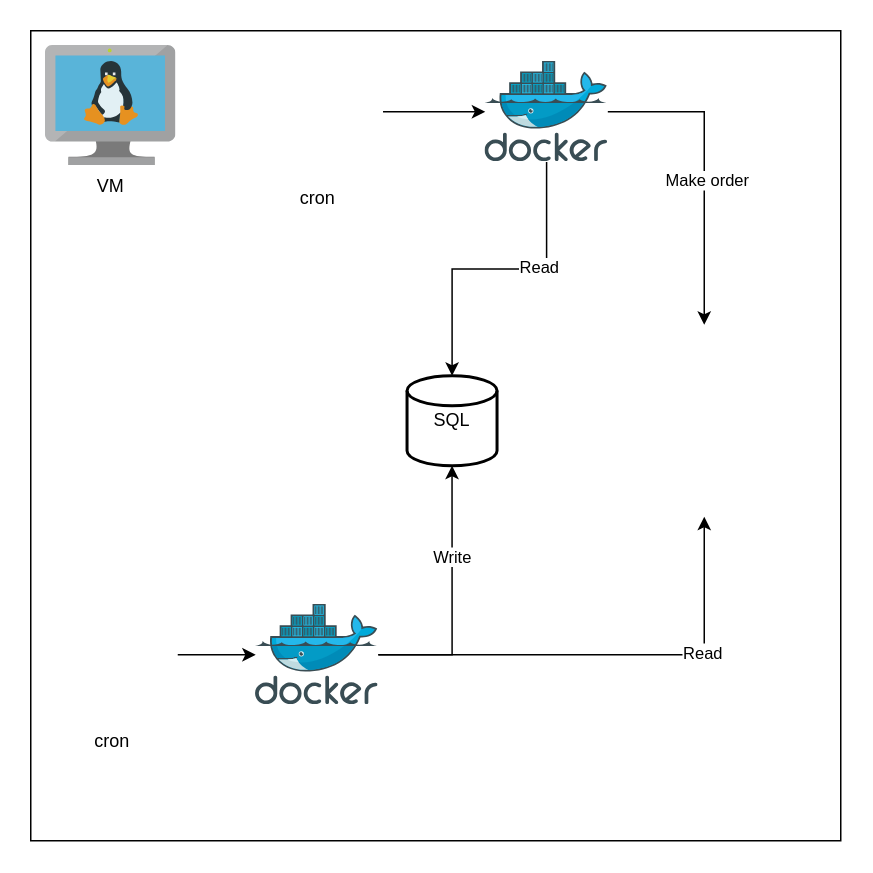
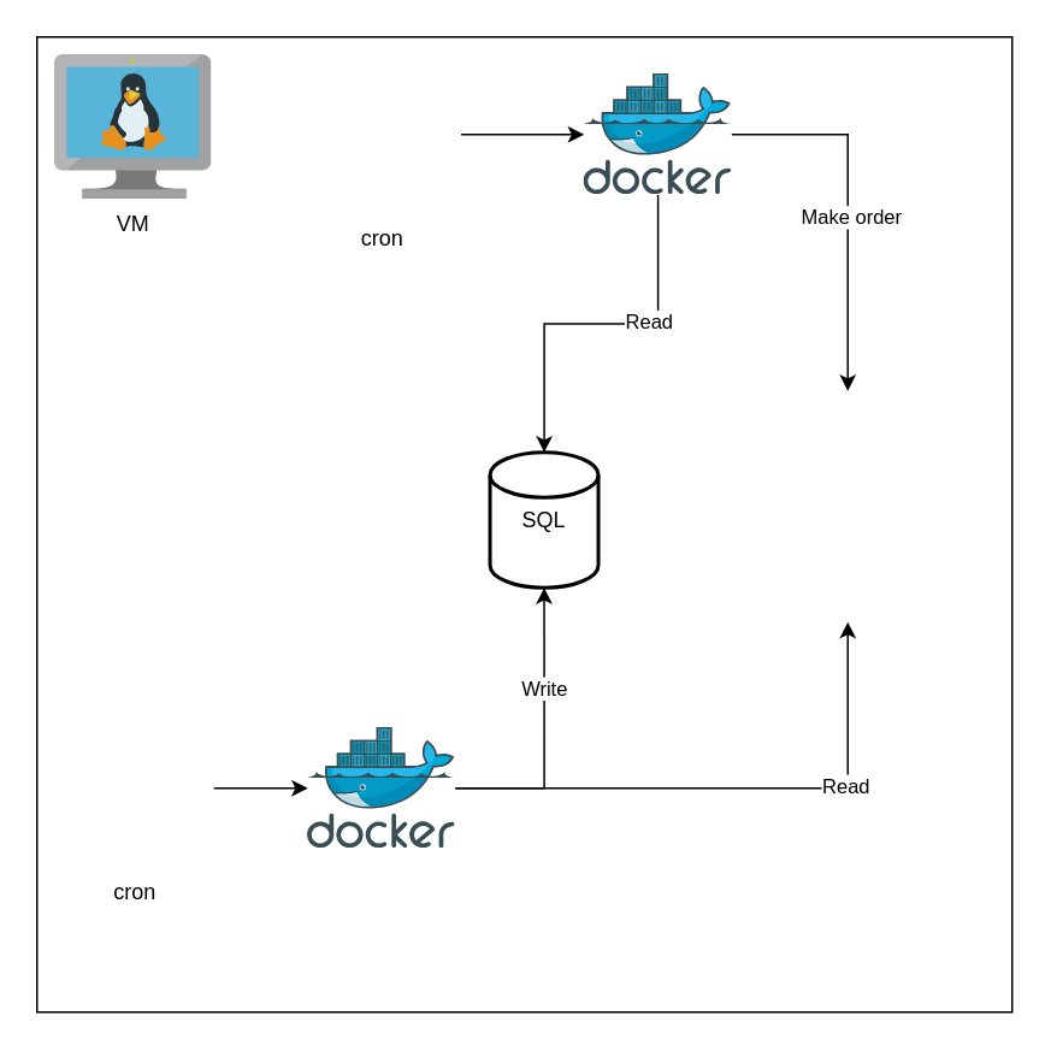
  <mxCell id="0" />
  <mxCell id="1" parent="0" />
  <mxCell id="2" value="" style="whiteSpace=wrap;html=1;aspect=fixed;" vertex="1" parent="1"><mxGeometry x="20" y="20" width="540" height="540" as="geometry" /></mxCell>
  <mxCell id="3" value="VM" style="aspect=fixed;html=1;points=[];align=center;image;fontSize=12;image=img/lib/mscae/VM_Linux.svg;" vertex="1" parent="1"><mxGeometry x="30" y="30" width="86.96" height="80" as="geometry" /></mxCell>
- <mxCell id="4" value="SQL" style="strokeWidth=2;html=1;shape=mxgraph.flowchart.database;whiteSpace=wrap;" vertex="1" parent="1"><mxGeometry x="270.86" y="250" width="60" height="60" as="geometry" /></mxCell>
+ <mxCell id="4" value="SQL" style="strokeWidth=2;html=1;shape=mxgraph.flowchart.database;whiteSpace=wrap;" vertex="1" parent="1"><mxGeometry x="270.86" y="250" width="60" height="75" as="geometry" /></mxCell>
  <mxCell id="5" value="" style="shape=image;html=1;verticalAlign=top;verticalLabelPosition=bottom;labelBackgroundColor=#ffffff;imageAspect=0;aspect=fixed;image=https://cdn0.iconfinder.com/data/icons/business-collection-2027/58/coin-10-128.png" vertex="1" parent="1"><mxGeometry x="405" y="216" width="128" height="128" as="geometry" /></mxCell>
  <mxCell id="6" value="" style="edgeStyle=orthogonalEdgeStyle;rounded=0;orthogonalLoop=1;jettySize=auto;html=1;" edge="1" parent="1" source="7" target="12"><mxGeometry relative="1" as="geometry" /></mxCell>
  <mxCell id="7" value="cron" style="shape=image;html=1;verticalAlign=top;verticalLabelPosition=bottom;labelBackgroundColor=#ffffff;imageAspect=0;aspect=fixed;image=https://cdn1.iconfinder.com/data/icons/Futurosoft%20Icons%200.5.2/128x128/apps/clock.png" vertex="1" parent="1"><mxGeometry x="30" y="392" width="88" height="88" as="geometry" /></mxCell>
  <mxCell id="8" style="edgeStyle=orthogonalEdgeStyle;rounded=0;orthogonalLoop=1;jettySize=auto;html=1;entryX=0.5;entryY=1;entryDx=0;entryDy=0;" edge="1" parent="1" source="12" target="5"><mxGeometry relative="1" as="geometry" /></mxCell>
  <mxCell id="9" value="Read" style="edgeLabel;html=1;align=center;verticalAlign=middle;resizable=0;points=[];" vertex="1" connectable="0" parent="8"><mxGeometry x="0.418" y="2" relative="1" as="geometry"><mxPoint as="offset" /></mxGeometry></mxCell>
  <mxCell id="10" style="edgeStyle=orthogonalEdgeStyle;rounded=0;orthogonalLoop=1;jettySize=auto;html=1;entryX=0.5;entryY=1;entryDx=0;entryDy=0;entryPerimeter=0;" edge="1" parent="1" source="12" target="4"><mxGeometry relative="1" as="geometry" /></mxCell>
  <mxCell id="11" value="Write" style="edgeLabel;html=1;align=center;verticalAlign=middle;resizable=0;points=[];" vertex="1" connectable="0" parent="10"><mxGeometry x="0.317" relative="1" as="geometry"><mxPoint as="offset" /></mxGeometry></mxCell>
  <mxCell id="12" value="" style="aspect=fixed;html=1;points=[];align=center;image;fontSize=12;image=img/lib/mscae/Docker.svg;" vertex="1" parent="1"><mxGeometry x="170" y="402.5" width="81.71" height="67" as="geometry" /></mxCell>
  <mxCell id="13" value="" style="edgeStyle=orthogonalEdgeStyle;rounded=0;orthogonalLoop=1;jettySize=auto;html=1;" edge="1" parent="1" source="14" target="19"><mxGeometry relative="1" as="geometry" /></mxCell>
  <mxCell id="14" value="cron" style="shape=image;html=1;verticalAlign=top;verticalLabelPosition=bottom;labelBackgroundColor=#ffffff;imageAspect=0;aspect=fixed;image=https://cdn1.iconfinder.com/data/icons/Futurosoft%20Icons%200.5.2/128x128/apps/clock.png" vertex="1" parent="1"><mxGeometry x="166.85" y="30" width="88" height="88" as="geometry" /></mxCell>
  <mxCell id="15" style="edgeStyle=orthogonalEdgeStyle;rounded=0;orthogonalLoop=1;jettySize=auto;html=1;" edge="1" parent="1" source="19" target="4"><mxGeometry relative="1" as="geometry" /></mxCell>
  <mxCell id="16" value="Read" style="edgeLabel;html=1;align=center;verticalAlign=middle;resizable=0;points=[];" vertex="1" connectable="0" parent="15"><mxGeometry x="-0.249" y="-1" relative="1" as="geometry"><mxPoint as="offset" /></mxGeometry></mxCell>
  <mxCell id="17" style="edgeStyle=orthogonalEdgeStyle;rounded=0;orthogonalLoop=1;jettySize=auto;html=1;entryX=0.5;entryY=0;entryDx=0;entryDy=0;" edge="1" parent="1" source="19" target="5"><mxGeometry relative="1" as="geometry" /></mxCell>
  <mxCell id="18" value="Make order" style="edgeLabel;html=1;align=center;verticalAlign=middle;resizable=0;points=[];" vertex="1" connectable="0" parent="17"><mxGeometry x="0.069" y="1" relative="1" as="geometry"><mxPoint as="offset" /></mxGeometry></mxCell>
  <mxCell id="19" value="" style="aspect=fixed;html=1;points=[];align=center;image;fontSize=12;image=img/lib/mscae/Docker.svg;" vertex="1" parent="1"><mxGeometry x="323" y="40.5" width="81.71" height="67" as="geometry" /></mxCell>
